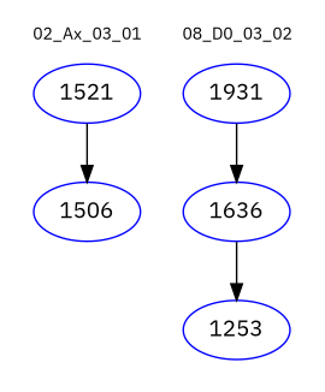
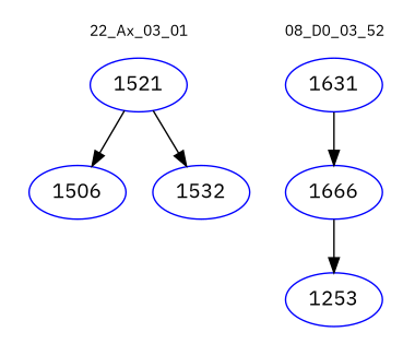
  digraph {
    fontname="IBM Plex Sans"
    node [color=blue fontname="IBM Plex Sans"]
    edge [color=black fontname="IBM Plex Sans"]
    n1 [label=1521]
    n2 [label=1506]
-   n4 [label=1636]
-   n5 [label=1931]
+   n3 [label=1532]
+   n4 [label=1666]
+   n5 [label=1631]
    n6 [label=1253]
    subgraph cluster_1 {
      color=white
      fontsize=10
-     label="02_Ax_03_01"
+     label="22_Ax_03_01"
      n1
      n2
+     n3
    }
    subgraph cluster_2 {
      color=white
      fontsize=10
-     label="08_D0_03_02"
+     label="08_D0_03_52"
      n4
      n5
      n6
    }
    n1 -> n2
+   n1 -> n3
    n4 -> n6
    n5 -> n4
  }
